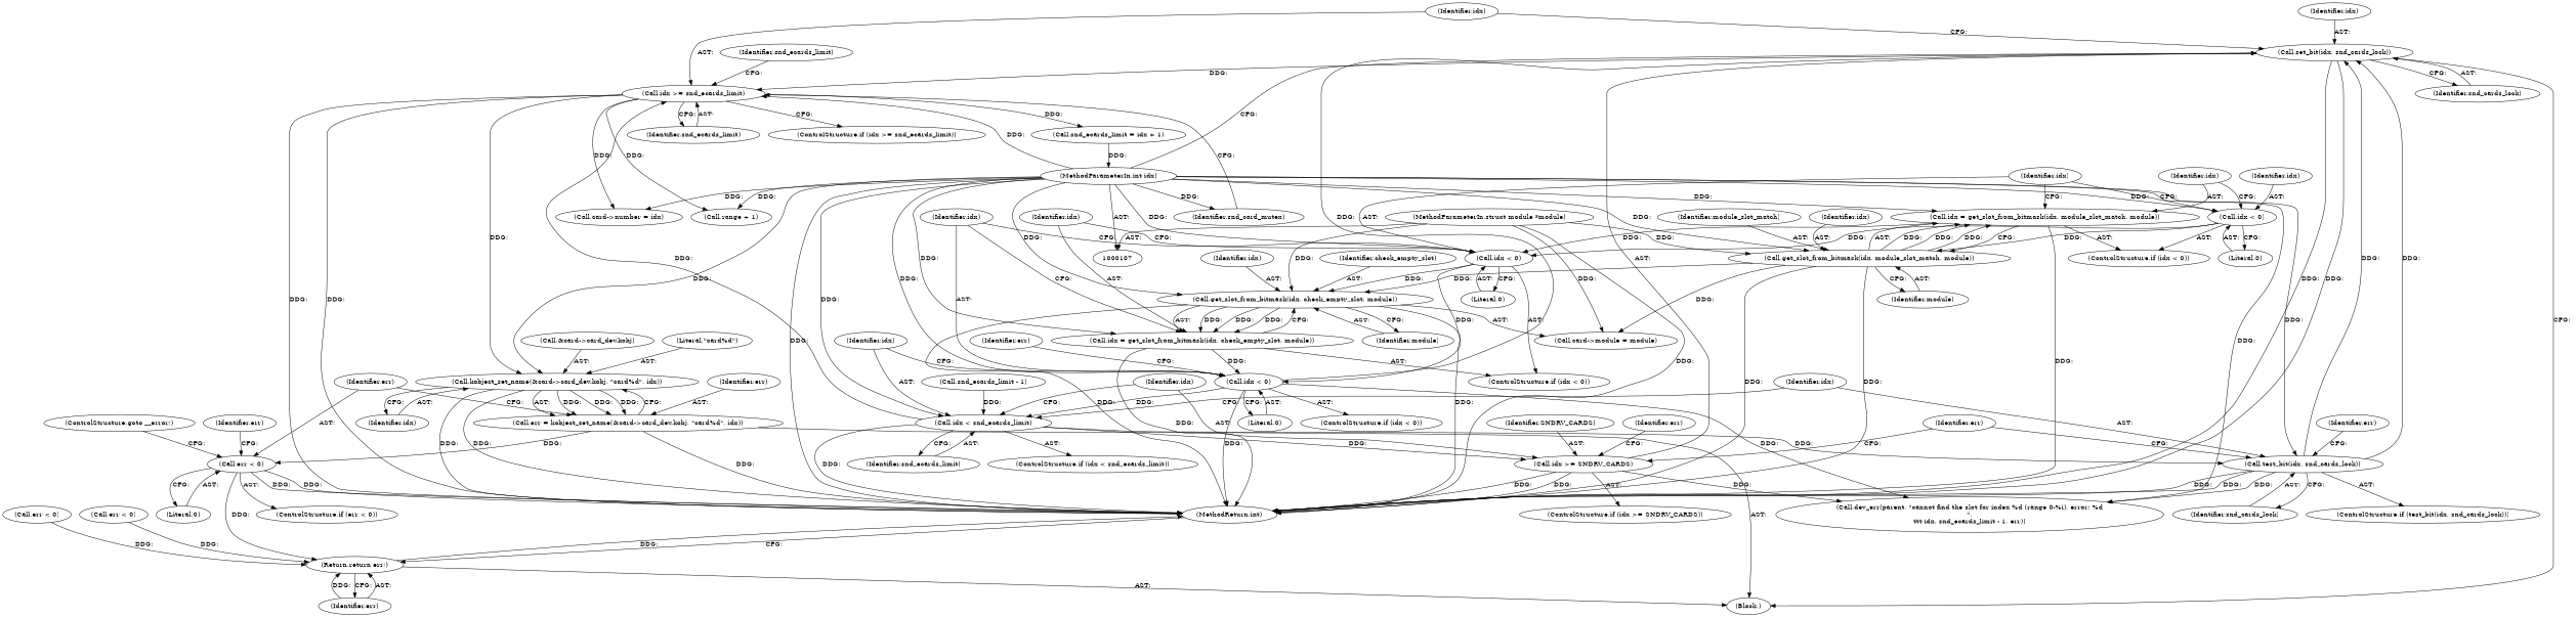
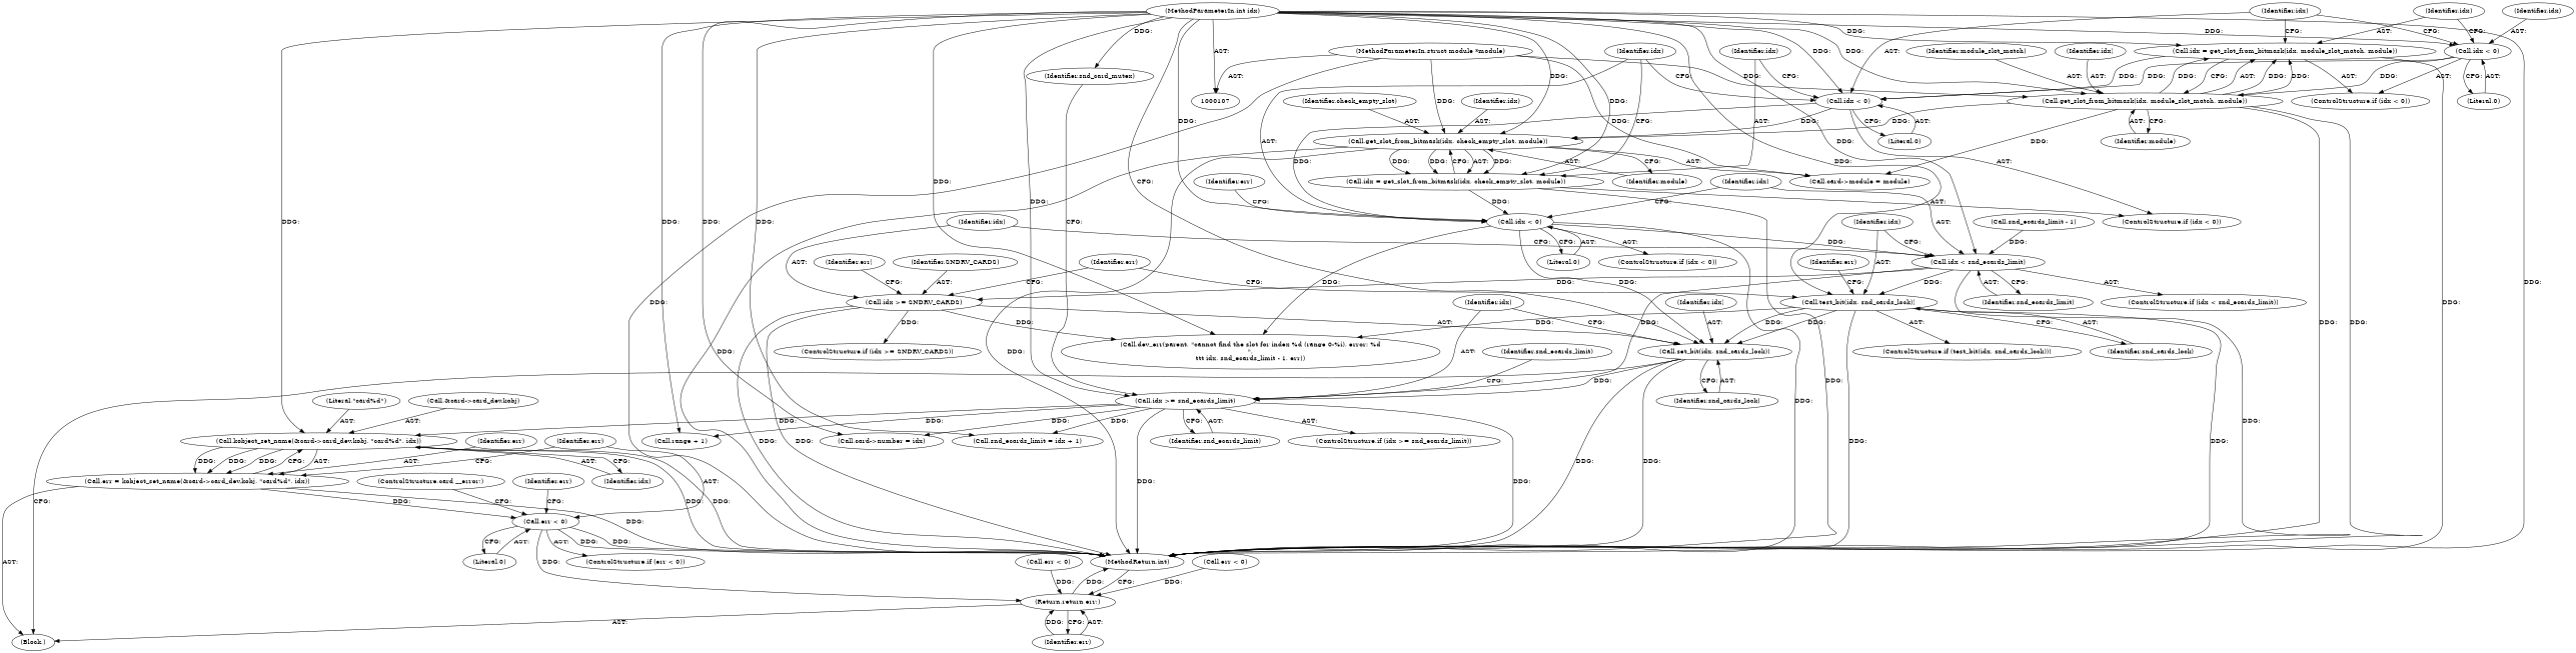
  digraph {
    n1 [label="(Call,kobject_set_name(&card->card_dev.kobj, \"card%d\", idx))"]
    n2 [label="(Call,err = kobject_set_name(&card->card_dev.kobj, \"card%d\", idx))"]
    n3 [label="(MethodReturn,int)"]
    n4 [label="(Identifier,idx)"]
    n5 [label="(Block,)"]
    n6 [label="(Call,err < 0)"]
    n7 [label="(Return,return err;)"]
    n8 [label="(MethodParameterIn,int idx)"]
    n9 [label="(Call,idx >= snd_ecards_limit)"]
    n10 [label="(Call,set_bit(idx, snd_cards_lock))"]
    n11 [label="(Call,idx < snd_ecards_limit)"]
    n12 [label="(Call,idx < 0)"]
    n13 [label="(Call,idx < 0)"]
    n14 [label="(Call,idx = get_slot_from_bitmask(idx, module_slot_match, module))"]
    n15 [label="(Call,get_slot_from_bitmask(idx, module_slot_match, module))"]
    n16 [label="(Call,idx < 0)"]
    n17 [label="(Call,idx = get_slot_from_bitmask(idx, check_empty_slot, module))"]
    n18 [label="(Call,get_slot_from_bitmask(idx, check_empty_slot, module))"]
    n19 [label="(Call,test_bit(idx, snd_cards_lock))"]
    n20 [label="(Call,dev_err(parent, \"cannot find the slot for index %d (range 0-%i), error: %d\n\",\n\t\t\t idx, snd_ecards_limit - 1, err))"]
    n21 [label="(Call,card->number = idx)"]
    n22 [label="(Call,snd_ecards_limit = idx + 1)"]
    n23 [label="(Call,range + 1)"]
    1000107
    n25 [label="(Identifier,snd_card_mutex)"]
    n26 [label="(Identifier,snd_ecards_limit)"]
    n27 [label="(ControlStructure,if (idx >= snd_ecards_limit))"]
    n28 [label="(Identifier,snd_cards_lock)"]
    n29 [label="(Call,idx >= SNDRV_CARDS)"]
    n30 [label="(ControlStructure,if (idx >= SNDRV_CARDS))"]
    n31 [label="(Identifier,snd_ecards_limit)"]
    n32 [label="(ControlStructure,if (idx < snd_ecards_limit))"]
    n33 [label="(Literal,0)"]
    n34 [label="(ControlStructure,if (idx < 0))"]
    n35 [label="(ControlStructure,if (idx < 0))"]
    n36 [label="(Literal,0)"]
    n37 [label="(ControlStructure,if (idx < 0))"]
    n38 [label="(Identifier,module)"]
    n39 [label="(Call,card->module = module)"]
    n40 [label="(Literal,0)"]
    n41 [label="(Identifier,module)"]
    n42 [label="(Identifier,snd_cards_lock)"]
    n43 [label="(ControlStructure,if (test_bit(idx, snd_cards_lock)))"]
    n44 [label="(Identifier,SNDRV_CARDS)"]
    n45 [label="(Call,snd_ecards_limit - 1)"]
    n46 [label="(MethodParameterIn,struct module *module)"]
    n47 [label="(Literal,0)"]
    n48 [label="(ControlStructure,if (err < 0))"]
    n49 [label="(Identifier,err)"]
    n50 [label="(Call,err < 0)"]
    n51 [label="(Literal,\"card%d\")"]
    n52 [label="(Identifier,idx)"]
    n53 [label="(Identifier,snd_ecards_limit)"]
    n54 [label="(Identifier,module_slot_match)"]
    n55 [label="(Identifier,idx)"]
    n56 [label="(Identifier,idx)"]
    n57 [label="(Identifier,idx)"]
    n58 [label="(Identifier,idx)"]
    n59 [label="(Identifier,idx)"]
    n60 [label="(Identifier,err)"]
    n61 [label="(Identifier,err)"]
    n62 [label="(Identifier,idx)"]
    n63 [label="(Identifier,idx)"]
    n64 [label="(Identifier,idx)"]
    n65 [label="(Identifier,err)"]
    n66 [label="(Identifier,check_empty_slot)"]
    n67 [label="(Call,err < 0)"]
    n68 [label="(Identifier,idx)"]
    n69 [label="(Identifier,err)"]
    n70 [label="(Identifier,idx)"]
    n71 [label="(Identifier,err)"]
    n72 [label="(Identifier,err)"]
    n73 [label="(Identifier,idx)"]
-   n74 [label="(ControlStructure,goto __error;)"]
+   n74 [label="(ControlStructure,card __error;)"]
    n75 [label="(Call,&card->card_dev.kobj)"]
    n76 [label="(Identifier,err)"]
    n1 -> n2 [label="AST: "]
    n1 -> n2 [label="DDG: "]
    n1 -> n2 [label="DDG: "]
    n1 -> n2 [label="DDG: "]
    n1 -> n3 [label="DDG: "]
    n1 -> n3 [label="DDG: "]
    n1 -> n4 [label="CFG: "]
    n2 -> n1 [label="CFG: "]
    n2 -> n3 [label="DDG: "]
    n2 -> n5 [label="AST: "]
    n2 -> n6 [label="DDG: "]
    n3 -> n7 [label="CFG: "]
    n4 -> n1 [label="AST: "]
    n6 -> n3 [label="DDG: "]
    n6 -> n3 [label="DDG: "]
    n6 -> n7 [label="DDG: "]
    n6 -> n47 [label="CFG: "]
    n6 -> n48 [label="AST: "]
    n7 -> n3 [label="DDG: "]
    n7 -> n5 [label="AST: "]
    n7 -> n49 [label="CFG: "]
    n8 -> n1 [label="DDG: "]
    n8 -> n3 [label="DDG: "]
    n8 -> n9 [label="DDG: "]
    n8 -> n10 [label="CFG: "]
    n8 -> n11 [label="DDG: "]
    n8 -> n12 [label="DDG: "]
    n8 -> n13 [label="DDG: "]
    n8 -> n14 [label="DDG: "]
    n8 -> n15 [label="DDG: "]
    n8 -> n16 [label="DDG: "]
    n8 -> n17 [label="DDG: "]
    n8 -> n18 [label="DDG: "]
    n8 -> n19 [label="DDG: "]
    n8 -> n20 [label="DDG: "]
    n8 -> n21 [label="DDG: "]
-   n22 -> n8 [label="DDG: "]
+   n8 -> n22 [label="DDG: "]
    n8 -> n23 [label="DDG: "]
    n8 -> 1000107 [label="AST: "]
    n8 -> n25 [label="DDG: "]
    n9 -> n1 [label="DDG: "]
    n9 -> n3 [label="DDG: "]
    n9 -> n3 [label="DDG: "]
    n9 -> n21 [label="DDG: "]
    n9 -> n22 [label="DDG: "]
    n9 -> n23 [label="DDG: "]
    n9 -> n26 [label="CFG: "]
-   n9 -> n27 [label="CFG: "]
+   n9 -> n27 [label="AST: "]
    n10 -> n3 [label="DDG: "]
    n10 -> n3 [label="DDG: "]
    n10 -> n5 [label="CFG: "]
    n10 -> n9 [label="DDG: "]
    n10 -> n28 [label="CFG: "]
    n11 -> n3 [label="DDG: "]
    n11 -> n9 [label="DDG: "]
    n11 -> n19 [label="DDG: "]
    n11 -> n29 [label="DDG: "]
    n11 -> n31 [label="CFG: "]
    n11 -> n32 [label="AST: "]
    n12 -> n3 [label="DDG: "]
    n12 -> n10 [label="DDG: "]
    n12 -> n11 [label="DDG: "]
    n12 -> n20 [label="DDG: "]
    n12 -> n33 [label="CFG: "]
    n12 -> n34 [label="AST: "]
    n13 -> n12 [label="DDG: "]
    n13 -> n18 [label="DDG: "]
    n13 -> n35 [label="AST: "]
    n13 -> n36 [label="CFG: "]
    n14 -> n3 [label="DDG: "]
    n14 -> n13 [label="DDG: "]
    n14 -> n15 [label="CFG: "]
    n14 -> n37 [label="AST: "]
    n15 -> n3 [label="DDG: "]
    n15 -> n3 [label="DDG: "]
    n15 -> n14 [label="AST: "]
    n15 -> n14 [label="DDG: "]
    n15 -> n14 [label="DDG: "]
    n15 -> n14 [label="DDG: "]
    n15 -> n18 [label="DDG: "]
    n15 -> n38 [label="CFG: "]
    n15 -> n39 [label="DDG: "]
    n16 -> n13 [label="DDG: "]
    n16 -> n15 [label="DDG: "]
    n16 -> n37 [label="AST: "]
    n16 -> n40 [label="CFG: "]
    n17 -> n3 [label="DDG: "]
    n17 -> n12 [label="DDG: "]
    n17 -> n18 [label="CFG: "]
    n17 -> n35 [label="AST: "]
    n18 -> n3 [label="DDG: "]
    n18 -> n3 [label="DDG: "]
    n18 -> n17 [label="AST: "]
    n18 -> n17 [label="DDG: "]
    n18 -> n17 [label="DDG: "]
    n18 -> n17 [label="DDG: "]
    n18 -> n39 [label="AST: "]
    n18 -> n41 [label="CFG: "]
    n19 -> n3 [label="DDG: "]
    n19 -> n3 [label="DDG: "]
    n19 -> n10 [label="DDG: "]
    n19 -> n10 [label="DDG: "]
    n19 -> n20 [label="DDG: "]
    n19 -> n42 [label="CFG: "]
    n19 -> n43 [label="AST: "]
    n25 -> n9 [label="CFG: "]
    n26 -> n9 [label="AST: "]
    n28 -> n10 [label="AST: "]
    n29 -> n3 [label="DDG: "]
    n29 -> n3 [label="DDG: "]
    n29 -> n10 [label="AST: "]
    n29 -> n20 [label="DDG: "]
-   n29 -> n30 [label="AST: "]
+   n29 -> n30 [label="DDG: "]
    n31 -> n11 [label="AST: "]
    n33 -> n12 [label="AST: "]
    n36 -> n13 [label="AST: "]
    n38 -> n15 [label="AST: "]
    n40 -> n16 [label="AST: "]
    n41 -> n18 [label="AST: "]
    n42 -> n19 [label="AST: "]
    n44 -> n29 [label="AST: "]
    n45 -> n11 [label="DDG: "]
    n46 -> n3 [label="DDG: "]
    n46 -> n15 [label="DDG: "]
    n46 -> n18 [label="DDG: "]
    n46 -> 1000107 [label="AST: "]
    n46 -> n39 [label="DDG: "]
    n47 -> n6 [label="AST: "]
    n49 -> n7 [label="AST: "]
    n49 -> n7 [label="DDG: "]
    n50 -> n7 [label="DDG: "]
    n51 -> n1 [label="AST: "]
    n52 -> n12 [label="AST: "]
    n52 -> n13 [label="CFG: "]
    n52 -> n17 [label="CFG: "]
    n53 -> n9 [label="CFG: "]
    n54 -> n15 [label="AST: "]
    n55 -> n13 [label="AST: "]
    n55 -> n14 [label="CFG: "]
    n55 -> n16 [label="CFG: "]
    n56 -> n11 [label="CFG: "]
    n56 -> n19 [label="AST: "]
    n57 -> n15 [label="AST: "]
    n58 -> n11 [label="AST: "]
    n58 -> n12 [label="CFG: "]
    n59 -> n16 [label="AST: "]
    n60 -> n19 [label="CFG: "]
    n61 -> n6 [label="CFG: "]
    n62 -> n9 [label="AST: "]
    n62 -> n10 [label="CFG: "]
    n63 -> n13 [label="CFG: "]
    n63 -> n17 [label="AST: "]
    n64 -> n14 [label="AST: "]
    n64 -> n16 [label="CFG: "]
    n65 -> n2 [label="CFG: "]
    n65 -> n6 [label="AST: "]
    n66 -> n18 [label="AST: "]
    n67 -> n7 [label="DDG: "]
    n68 -> n10 [label="AST: "]
    n69 -> n19 [label="CFG: "]
    n69 -> n29 [label="CFG: "]
    n70 -> n18 [label="AST: "]
    n71 -> n29 [label="CFG: "]
    n72 -> n12 [label="CFG: "]
    n73 -> n11 [label="CFG: "]
    n73 -> n29 [label="AST: "]
    n74 -> n6 [label="CFG: "]
    n75 -> n1 [label="AST: "]
    n76 -> n2 [label="AST: "]
  }
